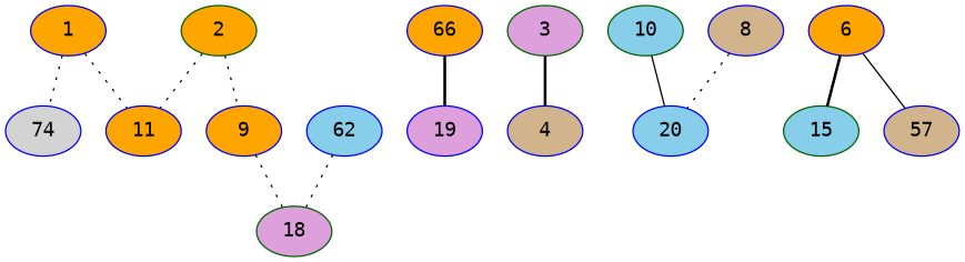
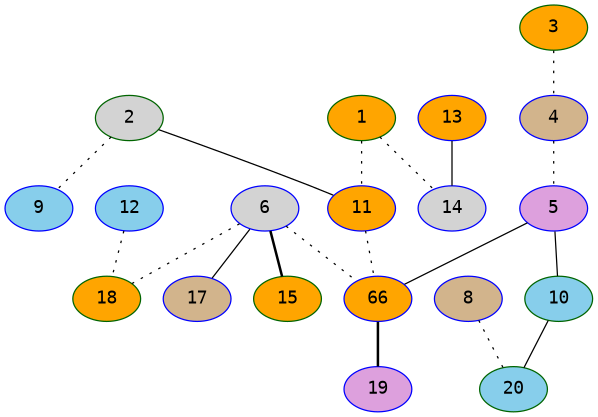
  graph {
    fontname="DejaVu Sans Mono"
    node [color=blue fillcolor=orange fontname="DejaVu Sans Mono" style=filled]
    edge [fontname="DejaVu Sans Mono" style=dotted weight=1.0]
-   1
+   1 [color=darkgreen]
    11
-   14 [fillcolor=lightgrey label=74]
+   14 [fillcolor=lightgrey]
    n4 [label=66]
-   2 [color=darkgreen]
-   9
-   12 [fillcolor=skyblue label=62]
-   18 [color=darkgreen fillcolor=plum]
-   3 [color=darkgreen fillcolor=plum]
+   2 [color=darkgreen fillcolor=lightgrey]
+   9 [fillcolor=skyblue]
+   12 [fillcolor=skyblue]
+   18 [color=darkgreen]
+   3 [color=darkgreen]
    4 [fillcolor=tan]
+   5 [fillcolor=plum]
    10 [color=darkgreen fillcolor=skyblue]
-   20 [fillcolor=skyblue]
+   20 [color=darkgreen fillcolor=skyblue]
    19 [fillcolor=plum]
-   6
-   15 [color=darkgreen fillcolor=skyblue]
-   17 [fillcolor=tan label=57]
+   6 [fillcolor=lightgrey]
+   15 [color=darkgreen]
+   17 [fillcolor=tan]
    8 [fillcolor=tan]
+   13
    1 -- 11
    1 -- 14
+   11 -- n4
    n4 -- 19 [style=bold]
-   2 -- 11
+   2 -- 11 [style=solid]
    2 -- 9
-   9 -- 18
+   6 -- 18
    12 -- 18
-   3 -- 4 [style=bold]
+   3 -- 4
+   4 -- 5
+   5 -- n4 [style=solid]
+   5 -- 10 [style=solid]
    10 -- 20 [style=solid]
+   6 -- n4
    6 -- 15 [style=bold]
    6 -- 17 [style=solid]
    8 -- 20
+   13 -- 14 [style=solid]
  }
